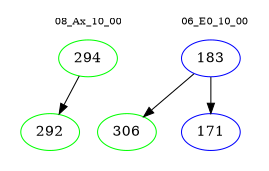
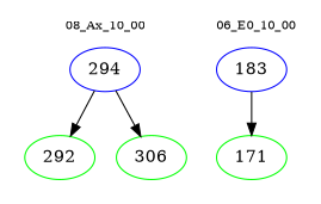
  digraph {
    node [color=blue]
    edge [color=black]
-   n1 [color=green label=294]
+   n1 [label=294]
    n2 [color=green label=292]
    n3 [color=green label=306]
    n4 [label=183]
-   n5 [label=171]
+   n5 [color=green label=171]
    subgraph cluster_1 {
      color=white
      fontsize=10
      label="08_Ax_10_00"
      n1
      n2
      n3
    }
    subgraph cluster_2 {
      color=white
      fontsize=10
      label="06_E0_10_00"
      n4
      n5
    }
    n1 -> n2
-   n4 -> n3
+   n1 -> n3
    n4 -> n5
  }
